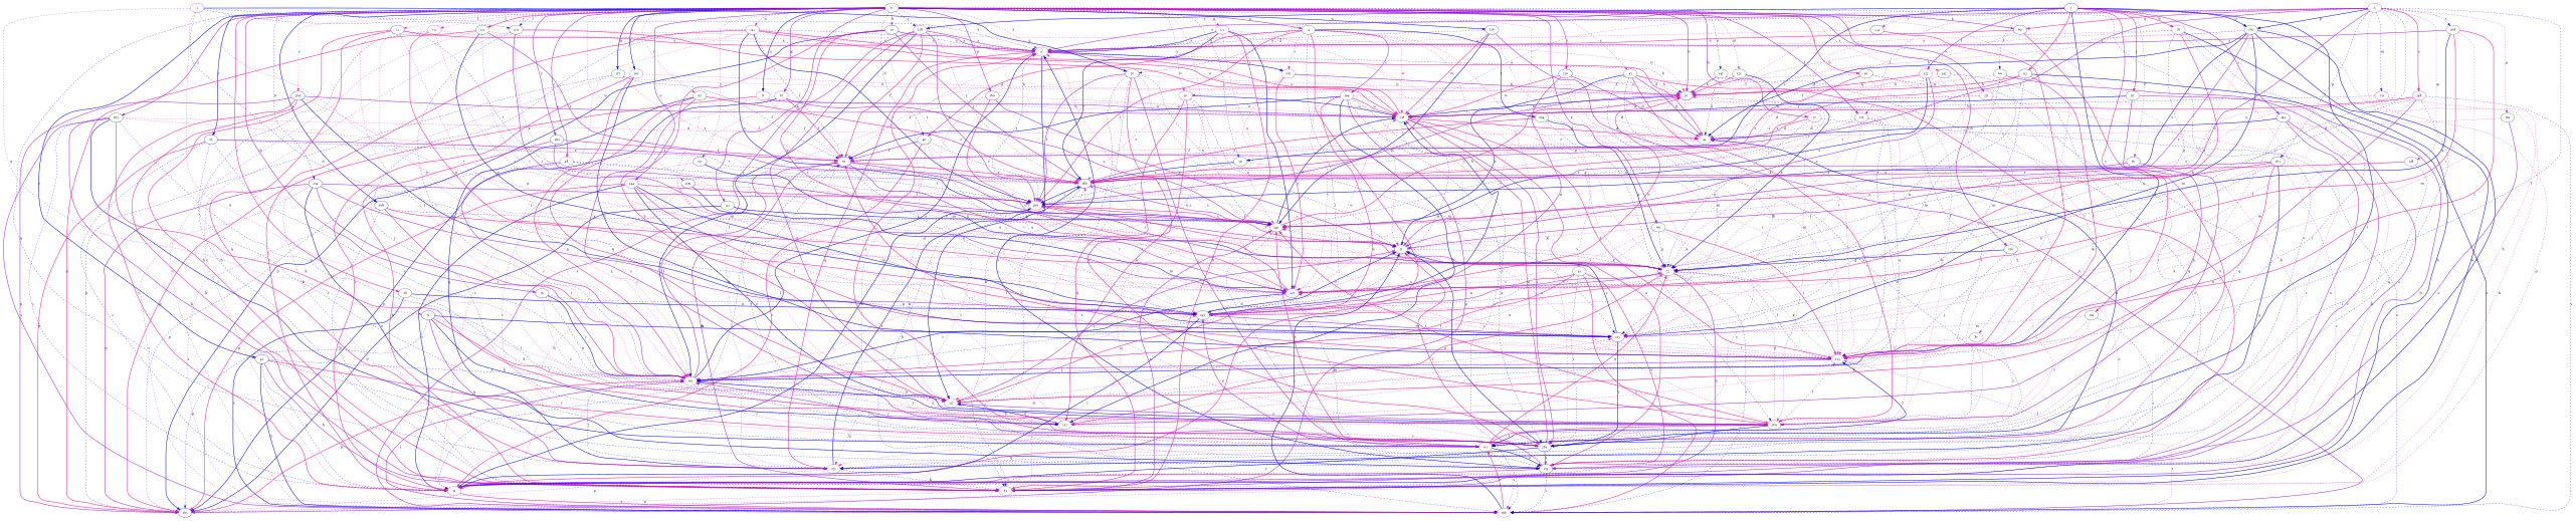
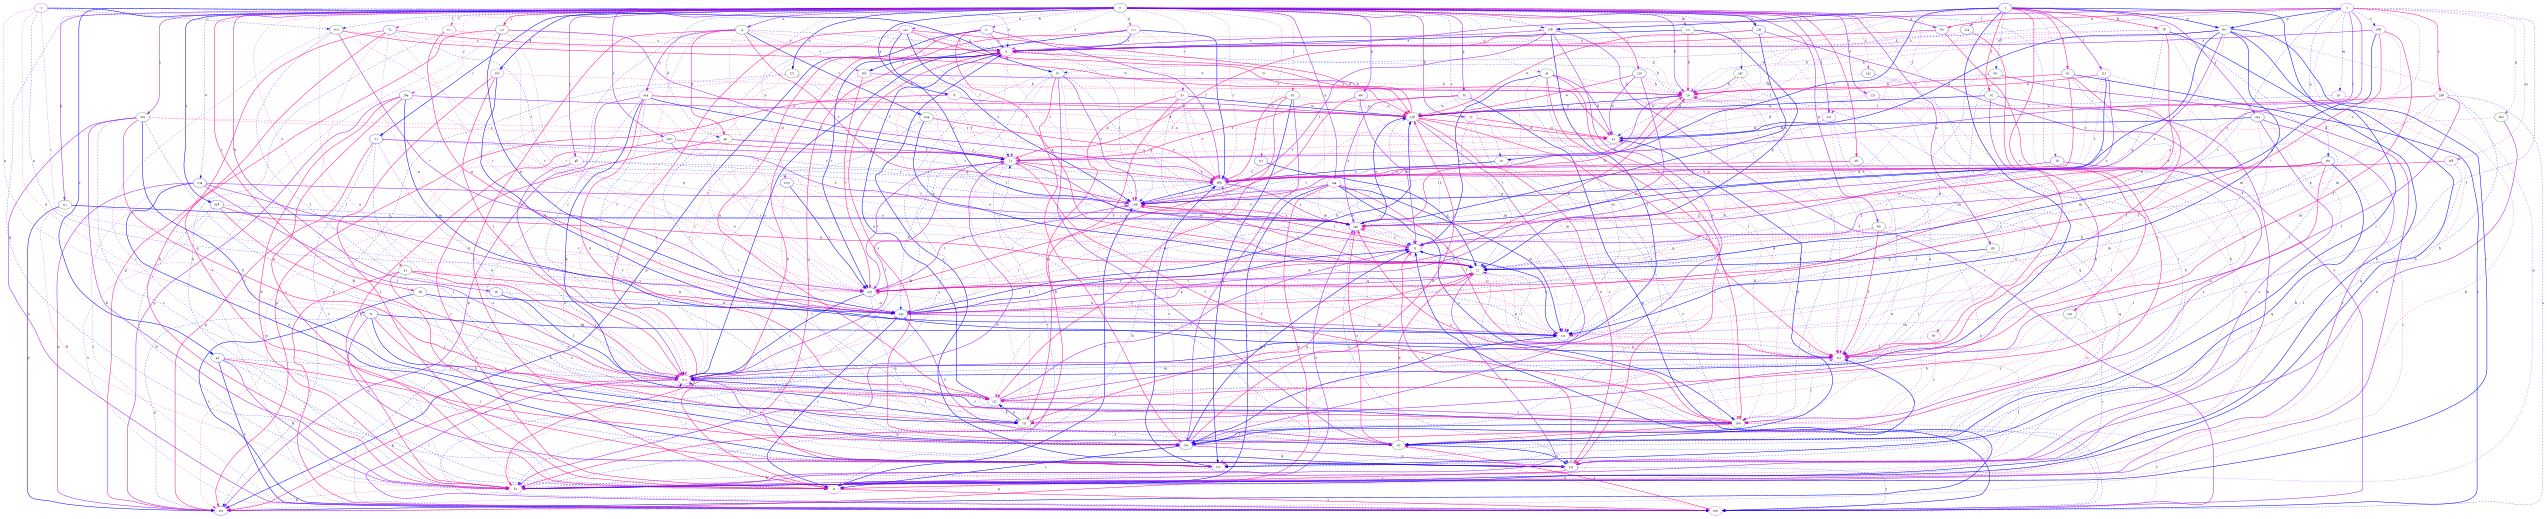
  strict digraph {
    fontname="Playfair Display"
    node [color=blue fontname="Playfair Display"]
    edge [color=deeppink fontname="Playfair Display" style=dashed]
    0 [color=darkgreen]
    4 [color=darkgreen]
    8 [color=purple]
    9 [color=purple]
    10
    20
    23
    28 [color=darkgreen]
    30 [color=purple]
    40 [color=darkgreen]
    42
    43 [color=darkgreen]
    45 [color=darkgreen]
    48 [color=purple]
    50 [color=darkgreen]
    52
    66 [color=darkgreen]
    67 [color=purple]
    69
    76
    77 [color=purple]
    87 [color=purple]
    95 [color=darkgreen]
    96 [color=darkgreen]
    112 [color=darkgreen]
    117 [color=purple]
    121 [color=purple]
    125 [color=darkgreen]
    142 [color=purple]
    144 [color=purple]
    147 [color=darkgreen]
    150 [color=darkgreen]
    155
    160
    172 [color=darkgreen]
    173 [color=purple]
    175 [color=purple]
    177
    186
    190
    198
    201 [color=purple]
    203 [color=darkgreen]
    209
    217 [color=purple]
    220
    231 [color=purple]
    234
    236
    242
    251 [color=darkgreen]
    258 [color=purple]
    263 [color=darkgreen]
    264
    103 [color=purple]
    238 [color=darkgreen]
    227
    31 [color=purple]
    194 [color=purple]
    195 [color=purple]
    204 [color=darkgreen]
    206 [color=purple]
    259
    61
    165
    72 [color=darkgreen]
    123 [color=purple]
    269 [color=darkgreen]
    93 [color=darkgreen]
    143
    113 [color=darkgreen]
    196 [color=purple]
    51
    82 [color=purple]
    133
    41 [color=darkgreen]
    249
    1
    56
    60 [color=darkgreen]
    78 [color=purple]
    92
    97 [color=darkgreen]
    122 [color=purple]
    161 [color=darkgreen]
    192 [color=darkgreen]
    224
    245
    2 [color=purple]
    70 [color=darkgreen]
    128 [color=purple]
    131 [color=purple]
    162 [color=darkgreen]
    163
    248 [color=purple]
    268 [color=purple]
    3 [color=purple]
    71
    0 -> 4 [color=purple label=a style=bold]
    0 -> 8 [color=blue label=a style=bold]
    0 -> 9 [color=purple label=a]
    0 -> 10 [color=purple label=b]
    0 -> 20 [color=purple label=b style=bold]
    0 -> 23 [color=blue label=c style=bold]
    0 -> 28 [label=c style=bold]
    0 -> 30 [color=purple label=c]
    0 -> 40 [color=blue label=d]
    0 -> 42 [color=blue label=e style=bold]
    0 -> 43 [label=e]
    0 -> 45 [color=purple label=e]
    0 -> 48 [color=purple label=e style=bold]
    0 -> 50 [color=blue label=e]
    0 -> 52 [label=f]
    0 -> 66 [color=purple label=g style=bold]
    0 -> 67 [color=purple label=g style=bold]
    0 -> 69 [color=purple label=g style=bold]
    0 -> 76 [color=purple label=h style=bold]
    0 -> 77 [color=purple label=h style=bold]
    0 -> 87 [color=purple label=i]
    0 -> 95 [label=j]
    0 -> 96 [label=j style=bold]
    0 -> 112 [color=purple label=k style=bold]
    0 -> 117 [label=l]
    0 -> 121 [color=purple label=l style=bold]
    0 -> 125 [label=m]
    0 -> 142 [color=purple label=n]
    0 -> 144 [color=purple label=o style=bold]
    0 -> 147 [color=blue label=o]
    0 -> 150 [color=purple label=o style=bold]
    0 -> 155 [color=blue label=o]
    0 -> 160 [color=purple label=p style=bold]
    0 -> 172 [color=blue label=q style=bold]
    0 -> 173 [label=q]
    0 -> 175 [color=blue label=q]
    0 -> 177 [color=purple label=r]
    0 -> 186 [color=purple label=r]
    0 -> 190 [color=purple label=s style=bold]
    0 -> 198 [color=blue label=t style=bold]
    0 -> 201 [color=blue label=t style=bold]
    0 -> 203 [color=blue label=t]
    0 -> 209 [color=purple label=u]
    0 -> 217 [label=u]
    0 -> 220 [label=v style=bold]
    0 -> 231 [color=purple label=w style=bold]
    0 -> 234 [color=blue label=w]
    0 -> 236 [color=blue label=w style=bold]
    0 -> 242 [label=x]
    0 -> 251 [label=y style=bold]
    0 -> 258 [color=blue label=y]
    0 -> 263 [color=purple label=z style=bold]
    0 -> 264 [label=z]
    4 -> 9 [color=blue label=a]
    4 -> 40 [label=d style=bold]
    4 -> 103 [color=blue label=j]
    4 -> 238 [label=w]
    4 -> 227 [label=v]
    4 -> 31 [label=c style=bold]
    4 -> 194 [color=purple label=s style=bold]
    4 -> 195 [color=purple label=s]
    4 -> 204 [color=blue label=t style=bold]
    4 -> 206 [label=t style=bold]
    4 -> 259 [label=y]
    8 -> 238 [color=purple label=w style=bold]
    8 -> 61 [label=f]
    8 -> 165 [label=p style=bold]
    9 -> 20 [color=blue label=b]
    9 -> 175 [label=q style=bold]
    9 -> 217 [color=blue label=u style=bold]
    9 -> 195 [color=blue label=s style=bold]
    9 -> 206 [color=blue label=t]
    10 -> 9 [color=purple label=a style=bold]
    10 -> 20 [label=b]
    10 -> 186 [color=purple label=r style=bold]
    10 -> 217 [label=u style=bold]
    10 -> 206 [label=t]
    10 -> 165 [color=blue label=p style=bold]
    10 -> 72 [label=g style=bold]
    20 -> 238 [color=blue label=w style=bold]
    20 -> 123 [label=l]
    20 -> 269 [color=blue label=z]
    23 -> 186 [color=blue label=r]
    23 -> 217 [color=blue label=u]
    23 -> 31 [color=blue label=c]
    23 -> 61 [color=purple label=f style=bold]
    23 -> 165 [label=p style=bold]
    23 -> 93 [color=blue label=i]
    28 -> 143 [color=blue label=n style=bold]
    28 -> 113 [color=blue label=k]
    28 -> 196 [color=blue label=s style=bold]
    30 -> 186 [label=r]
    30 -> 238 [color=blue label=w style=bold]
    30 -> 113 [label=k style=bold]
    30 -> 51 [color=blue label=e]
    30 -> 82 [label=h style=bold]
    30 -> 133 [color=blue label=m]
    40 -> 155 [color=purple label=o]
    40 -> 186 [color=blue label=r]
    40 -> 227 [color=purple label=v]
    40 -> 31 [label=c style=bold]
    40 -> 61 [color=purple label=f style=bold]
    40 -> 143 [label=n]
    42 -> 155 [color=blue label=o]
    42 -> 103 [color=blue label=j]
    42 -> 31 [color=blue label=c]
    42 -> 259 [label=y style=bold]
    42 -> 196 [color=blue label=s style=bold]
    42 -> 82 [color=purple label=h style=bold]
    43 -> 155 [label=o style=bold]
    43 -> 103 [label=j style=bold]
    43 -> 227 [label=v]
    43 -> 259 [color=blue label=y]
    43 -> 143 [label=n style=bold]
    43 -> 196 [label=s style=bold]
    45 -> 20 [label=b]
    45 -> 155 [label=o style=bold]
    45 -> 227 [label=v]
    45 -> 259 [color=blue label=y]
    45 -> 123 [color=purple label=l]
    45 -> 269 [label=z style=bold]
    45 -> 51 [color=blue label=e style=bold]
    45 -> 133 [color=blue label=m]
    45 -> 41 [color=purple label=d style=bold]
    48 -> 186 [color=blue label=r]
    48 -> 103 [color=purple label=j style=bold]
    48 -> 206 [color=blue label=t]
-   48 -> 165 [color=blue label=p]
+   48 -> 165 [label=p]
    50 -> 186 [color=blue label=r style=bold]
    50 -> 206 [color=blue label=t]
    50 -> 269 [label=z]
    52 -> 9 [label=a style=bold]
    52 -> 175 [label=q style=bold]
    52 -> 103 [label=j]
    52 -> 227 [color=purple label=v]
    52 -> 206 [color=blue label=t]
    52 -> 143 [label=n]
    52 -> 82 [label=h style=bold]
    66 -> 217 [color=purple label=u]
    66 -> 227 [label=v]
    66 -> 259 [color=purple label=y]
    66 -> 72 [color=blue label=g]
    66 -> 123 [label=l style=bold]
    66 -> 51 [color=purple label=e]
    67 -> 238 [color=purple label=w]
    67 -> 31 [label=c]
    67 -> 61 [label=f style=bold]
    67 -> 165 [color=blue label=p style=bold]
    67 -> 123 [label=l]
    67 -> 249 [color=purple label=x style=bold]
    69 -> 9 [label=a style=bold]
    69 -> 259 [label=y style=bold]
    69 -> 61 [color=purple label=f]
    69 -> 82 [label=h]
    76 -> 217 [color=blue label=u]
    76 -> 103 [color=blue label=j style=bold]
    76 -> 269 [label=z]
    76 -> 143 [color=blue label=n]
    77 -> 72 [color=blue label=g]
    77 -> 196 [color=blue label=s]
    77 -> 133 [label=m]
    77 -> 41 [label=d style=bold]
    87 -> 123 [color=purple label=l]
    87 -> 269 [label=z]
    95 -> 175 [color=blue label=q style=bold]
    95 -> 186 [label=r style=bold]
    95 -> 217 [label=u style=bold]
    95 -> 238 [color=purple label=w]
    95 -> 259 [color=purple label=y style=bold]
    95 -> 61 [label=f]
    95 -> 133 [label=m]
    96 -> 175 [color=blue label=q]
    96 -> 186 [label=r style=bold]
-   96 -> 30 [color=purple label=t]
+   96 -> 206 [color=purple label=t]
    96 -> 72 [label=g]
    96 -> 123 [color=purple label=l]
    96 -> 93 [label=i]
    112 -> 227 [label=v]
    112 -> 165 [color=blue label=p style=bold]
    112 -> 82 [label=h]
    112 -> 249 [color=blue label=x style=bold]
    117 -> 9 [label=a]
    117 -> 227 [label=v]
    117 -> 143 [label=n style=bold]
    117 -> 82 [color=blue label=h]
    121 -> 217 [color=blue label=u]
    121 -> 227 [label=v]
    121 -> 123 [color=blue label=l]
    121 -> 41 [color=purple label=d]
    121 -> 249 [color=blue label=x]
+   125 -> 9 [color=blue label=a style=bold]
    125 -> 20 [label=b style=bold]
    125 -> 72 [color=blue label=g style=bold]
    142 -> 9 [color=blue label=a]
    142 -> 103 [label=j]
    142 -> 238 [label=w style=bold]
    142 -> 31 [label=c style=bold]
    142 -> 206 [color=blue label=t style=bold]
    142 -> 259 [color=blue label=y]
    142 -> 61 [color=blue label=f]
    142 -> 41 [label=d style=bold]
    142 -> 249 [color=blue label=x style=bold]
    144 -> 31 [color=blue label=c style=bold]
    144 -> 206 [label=t style=bold]
    144 -> 165 [label=p style=bold]
    144 -> 123 [label=l style=bold]
    144 -> 269 [color=blue label=z style=bold]
    144 -> 133 [color=blue label=m style=bold]
    147 -> 20 [color=purple label=b style=bold]
    147 -> 175 [color=blue label=q]
    147 -> 72 [color=purple label=g]
    147 -> 41 [color=blue label=d]
    150 -> 155 [label=o]
    150 -> 103 [color=blue label=j]
    150 -> 72 [color=blue label=g style=bold]
    155 -> 9 [color=blue label=a style=bold]
    155 -> 31 [label=c style=bold]
    155 -> 123 [color=purple label=l]
    155 -> 196 [color=blue label=s]
    155 -> 51 [label=e style=bold]
    160 -> 175 [color=purple label=q]
    160 -> 238 [label=w]
    160 -> 227 [label=v style=bold]
    160 -> 51 [color=purple label=e style=bold]
    160 -> 133 [label=m]
    172 -> 20 [label=b]
    172 -> 186 [label=r]
    172 -> 61 [color=blue label=f]
    172 -> 165 [color=blue label=p]
    172 -> 82 [color=purple label=h]
    173 -> 9 [color=blue label=a style=bold]
    173 -> 186 [color=blue label=r style=bold]
    173 -> 227 [color=blue label=v style=bold]
    173 -> 72 [label=g]
    173 -> 82 [label=h style=bold]
    173 -> 249 [label=x]
    175 -> 186 [color=blue label=r style=bold]
    175 -> 103 [color=blue label=j]
    175 -> 165 [color=purple label=p]
    175 -> 82 [color=blue label=h]
    177 -> 186 [color=purple label=r]
    177 -> 103 [label=j]
    177 -> 72 [color=blue label=g style=bold]
    186 -> 206 [color=blue label=t style=bold]
    186 -> 93 [color=purple label=i]
    186 -> 51 [color=purple label=e]
    186 -> 82 [color=blue label=h]
    186 -> 249 [color=purple label=x style=bold]
    190 -> 61 [label=f style=bold]
    190 -> 82 [label=h style=bold]
    190 -> 249 [color=purple label=x style=bold]
    198 -> 103 [label=j style=bold]
    198 -> 72 [label=g style=bold]
    198 -> 196 [color=purple label=s]
    198 -> 82 [color=blue label=h]
    198 -> 249 [color=blue label=x]
    201 -> 20 [label=b]
    201 -> 103 [label=j style=bold]
    201 -> 31 [label=c style=bold]
    201 -> 123 [color=blue label=l style=bold]
    203 -> 9 [label=a]
    203 -> 103 [color=blue label=j]
    203 -> 238 [label=w style=bold]
    203 -> 227 [color=purple label=v style=bold]
    203 -> 31 [color=purple label=c]
    203 -> 249 [color=purple label=x]
    209 -> 103 [label=j]
    209 -> 227 [color=blue label=v style=bold]
    209 -> 206 [color=purple label=t]
    209 -> 93 [label=i]
    209 -> 51 [label=e]
    217 -> 175 [color=purple label=q]
    217 -> 269 [color=purple label=z style=bold]
    217 -> 113 [color=purple label=k]
    217 -> 51 [color=purple label=e style=bold]
    217 -> 133 [color=purple label=m]
    220 -> 20 [color=purple label=b]
    220 -> 238 [label=w style=bold]
    220 -> 123 [color=purple label=l]
    220 -> 143 [color=purple label=n style=bold]
    220 -> 113 [label=k]
    220 -> 41 [color=purple label=d style=bold]
    231 -> 238 [color=purple label=w]
    231 -> 31 [label=c]
    231 -> 269 [color=purple label=z]
    231 -> 93 [color=purple label=i]
    231 -> 41 [color=purple label=d]
    234 -> 155 [color=blue label=o style=bold]
    234 -> 103 [color=purple label=j style=bold]
    234 -> 206 [color=purple label=t style=bold]
    234 -> 165 [color=purple label=p style=bold]
    234 -> 143 [color=purple label=n style=bold]
    234 -> 196 [color=purple label=s]
    236 -> 9 [color=blue label=a]
    236 -> 238 [label=w style=bold]
    236 -> 269 [color=purple label=z]
    236 -> 196 [color=purple label=s style=bold]
    236 -> 249 [color=blue label=x style=bold]
    242 -> 20 [label=b]
    242 -> 72 [color=purple label=g]
    242 -> 93 [color=blue label=i]
    251 -> 9 [color=purple label=a]
    251 -> 186 [color=purple label=r style=bold]
    251 -> 227 [color=purple label=v]
    251 -> 165 [label=p style=bold]
    251 -> 143 [color=blue label=n style=bold]
    251 -> 196 [color=purple label=s]
    258 -> 9 [color=purple label=a style=bold]
    258 -> 217 [color=purple label=u style=bold]
    258 -> 103 [color=blue label=j style=bold]
    258 -> 206 [color=purple label=t style=bold]
    258 -> 61 [label=f style=bold]
    258 -> 196 [color=purple label=s style=bold]
    263 -> 186 [label=r]
    263 -> 217 [color=blue label=u]
    263 -> 31 [color=blue label=c]
    263 -> 93 [color=blue label=i style=bold]
    263 -> 113 [label=k style=bold]
    263 -> 196 [color=purple label=s style=bold]
    263 -> 82 [color=purple label=h style=bold]
    263 -> 41 [label=d]
    264 -> 238 [color=purple label=w style=bold]
    264 -> 31 [label=c style=bold]
    264 -> 165 [color=purple label=p style=bold]
    264 -> 72 [color=purple label=g]
    264 -> 82 [label=h style=bold]
    264 -> 133 [color=blue label=m style=bold]
    103 -> 9 [color=blue label=a style=bold]
    103 -> 217 [color=purple label=u]
    103 -> 259 [color=purple label=y style=bold]
    103 -> 61 [color=purple label=f style=bold]
    103 -> 165 [label=p style=bold]
    103 -> 269 [color=blue label=z style=bold]
    103 -> 93 [color=purple label=i]
    238 -> 9 [label=a style=bold]
    238 -> 155 [label=o style=bold]
    238 -> 259 [color=purple label=y style=bold]
    238 -> 123 [label=l style=bold]
    238 -> 143 [color=blue label=n]
    238 -> 51 [color=purple label=e]
    238 -> 41 [label=d style=bold]
    227 -> 20 [label=b style=bold]
    227 -> 103 [color=blue label=j style=bold]
    227 -> 238 [color=purple label=w]
    227 -> 206 [color=purple label=t style=bold]
    227 -> 93 [color=blue label=i]
    227 -> 143 [color=purple label=n]
    31 -> 206 [color=blue label=t style=bold]
    31 -> 196 [label=s style=bold]
    194 -> 217 [label=u style=bold]
    194 -> 238 [label=w style=bold]
    194 -> 227 [color=purple label=v]
    194 -> 259 [color=blue label=y]
    194 -> 61 [color=blue label=f style=bold]
    194 -> 165 [color=purple label=p style=bold]
    194 -> 113 [color=blue label=k style=bold]
    194 -> 196 [color=blue label=s]
    194 -> 41 [label=d]
    195 -> 20 [color=purple label=b style=bold]
    195 -> 103 [label=j]
    195 -> 227 [label=v style=bold]
    195 -> 72 [color=purple label=g]
    204 -> 186 [label=r style=bold]
    204 -> 72 [color=blue label=g style=bold]
    204 -> 269 [color=blue label=z]
    204 -> 41 [color=purple label=d]
    206 -> 20 [color=purple label=b style=bold]
    206 -> 217 [color=purple label=u]
    206 -> 133 [label=m]
    206 -> 249 [label=x style=bold]
    259 -> 9 [label=a style=bold]
    259 -> 155 [color=purple label=o style=bold]
    259 -> 186 [color=purple label=r]
    259 -> 103 [color=blue label=j]
    259 -> 238 [label=w style=bold]
    259 -> 31 [color=blue label=c style=bold]
    259 -> 51 [color=blue label=e style=bold]
    259 -> 41 [color=blue label=d style=bold]
    61 -> 186 [label=r style=bold]
    61 -> 227 [color=purple label=v style=bold]
    61 -> 31 [color=blue label=c]
    61 -> 72 [color=purple label=g]
    61 -> 143 [color=blue label=n]
    61 -> 51 [color=purple label=e style=bold]
    61 -> 82 [color=purple label=h style=bold]
    72 -> 227 [color=purple label=v style=bold]
    72 -> 206 [label=t style=bold]
    72 -> 123 [color=blue label=l]
    72 -> 196 [color=blue label=s]
    72 -> 82 [color=purple label=h style=bold]
    72 -> 249 [label=x]
    123 -> 9 [label=a]
    123 -> 103 [color=purple label=j style=bold]
    123 -> 227 [label=v]
    123 -> 72 [color=purple label=g]
    269 -> 20 [label=b]
    269 -> 259 [color=blue label=y style=bold]
    269 -> 61 [label=f style=bold]
    269 -> 72 [color=purple label=g]
    269 -> 123 [color=purple label=l]
    269 -> 93 [label=i style=bold]
    269 -> 196 [color=purple label=s]
    269 -> 41 [color=purple label=d]
    269 -> 249 [label=x style=bold]
    93 -> 155 [color=blue label=o style=bold]
    93 -> 175 [label=q]
    93 -> 61 [color=blue label=f]
    93 -> 72 [label=g style=bold]
    93 -> 123 [color=blue label=l style=bold]
    93 -> 143 [color=purple label=n style=bold]
    93 -> 196 [label=s]
    93 -> 249 [label=x style=bold]
    143 -> 186 [color=purple label=r]
    143 -> 238 [color=blue label=w style=bold]
    143 -> 31 [color=blue label=c style=bold]
    143 -> 72 [color=purple label=g style=bold]
    143 -> 51 [color=blue label=e style=bold]
    143 -> 133 [color=purple label=m style=bold]
    113 -> 9 [label=a]
    113 -> 217 [color=blue label=u style=bold]
    113 -> 103 [color=purple label=j]
    113 -> 259 [color=purple label=y]
    113 -> 61 [label=f]
    113 -> 72 [label=g style=bold]
    196 -> 103 [color=purple label=j style=bold]
    196 -> 93 [label=i style=bold]
    196 -> 51 [color=blue label=e style=bold]
    51 -> 206 [label=t style=bold]
    51 -> 72 [color=blue label=g]
    82 -> 165 [label=p]
    82 -> 143 [label=n]
    82 -> 249 [color=purple label=x style=bold]
    133 -> 20 [color=purple label=b]
    133 -> 259 [color=blue label=y style=bold]
    133 -> 123 [label=l]
    133 -> 51 [color=blue label=e style=bold]
    133 -> 249 [label=x]
    41 -> 61 [label=f]
    249 -> 20 [label=b style=bold]
    249 -> 155 [color=blue label=o]
    249 -> 175 [label=q]
    249 -> 238 [color=blue label=w style=bold]
    249 -> 51 [color=blue label=e]
    1 -> 50 [color=blue label=e style=bold]
    1 -> 121 [color=purple label=l]
    1 -> 258 [color=blue label=y style=bold]
    1 -> 103 [color=blue label=j style=bold]
    1 -> 238 [color=purple label=w]
    1 -> 61 [label=f]
    1 -> 93 [color=blue label=i style=bold]
    1 -> 56 [color=purple label=f]
    1 -> 60 [color=blue label=f]
    1 -> 78 [label=h style=bold]
    1 -> 92 [label=i style=bold]
    1 -> 97 [label=j style=bold]
    1 -> 122 [color=purple label=l style=bold]
    1 -> 161 [color=blue label=p style=bold]
    1 -> 192 [label=s style=bold]
    1 -> 224 [color=purple label=v]
    1 -> 245 [color=purple label=x style=bold]
    56 -> 186 [color=purple label=r style=bold]
    56 -> 269 [color=purple label=z style=bold]
    60 -> 20 [color=purple label=b]
    60 -> 31 [color=purple label=c style=bold]
    60 -> 143 [color=blue label=n]
    60 -> 133 [color=blue label=m]
    78 -> 9 [color=purple label=a]
    78 -> 20 [color=purple label=b]
    78 -> 72 [color=blue label=g]
    78 -> 123 [color=purple label=l]
    78 -> 93 [color=blue label=i]
    78 -> 143 [label=n style=bold]
    78 -> 82 [color=blue label=h style=bold]
    92 -> 20 [label=b style=bold]
    92 -> 186 [label=r style=bold]
    92 -> 123 [label=l style=bold]
    92 -> 196 [color=blue label=s style=bold]
    92 -> 133 [color=blue label=m]
    97 -> 238 [color=blue label=w style=bold]
    97 -> 113 [color=purple label=k style=bold]
    97 -> 82 [color=purple label=h style=bold]
    122 -> 20 [label=b style=bold]
    122 -> 186 [label=r]
    122 -> 206 [color=purple label=t]
    122 -> 123 [color=purple label=l]
    122 -> 51 [color=purple label=e style=bold]
    122 -> 249 [color=blue label=x style=bold]
    161 -> 9 [label=a]
    161 -> 20 [color=purple label=b]
    161 -> 31 [color=blue label=c style=bold]
    161 -> 206 [color=blue label=t style=bold]
    161 -> 165 [color=purple label=p]
    161 -> 72 [label=g]
    161 -> 51 [color=purple label=e style=bold]
    161 -> 82 [color=blue label=h style=bold]
    161 -> 133 [color=blue label=m style=bold]
    161 -> 41 [color=blue label=d style=bold]
    192 -> 31 [color=blue label=c]
    192 -> 269 [label=z]
    192 -> 113 [label=k]
    192 -> 133 [color=purple label=m]
    224 -> 9 [label=a]
    224 -> 186 [label=r]
    224 -> 123 [label=l style=bold]
    245 -> 155 [color=purple label=o style=bold]
    245 -> 31 [color=purple label=c style=bold]
    245 -> 113 [color=purple label=k]
    245 -> 82 [color=purple label=h]
    245 -> 41 [color=blue label=d style=bold]
    2 -> 9 [color=purple label=a style=bold]
    2 -> 69 [label=g style=bold]
    2 -> 227 [color=blue label=v]
    2 -> 61 [color=purple label=f style=bold]
    2 -> 123 [color=blue label=l]
    2 -> 51 [color=purple label=e style=bold]
    2 -> 82 [label=h]
    2 -> 249 [color=purple label=x]
    2 -> 161 [color=blue label=p style=bold]
    2 -> 70 [color=blue label=g]
    2 -> 128 [color=purple label=m]
    2 -> 131 [color=blue label=m]
    2 -> 162 [color=purple label=p]
    2 -> 163 [color=blue label=p]
    2 -> 248 [label=x style=bold]
    2 -> 268 [color=blue label=z]
    70 -> 20 [label=b]
    70 -> 206 [color=purple label=t style=bold]
    70 -> 259 [label=y style=bold]
    70 -> 61 [color=purple label=f]
    70 -> 123 [color=purple label=l]
    70 -> 93 [color=purple label=i style=bold]
    70 -> 196 [color=blue label=s]
    70 -> 82 [color=blue label=h]
    70 -> 249 [color=blue label=x]
    128 -> 186 [label=r style=bold]
    128 -> 93 [color=blue label=i]
    131 -> 238 [color=blue label=w]
    131 -> 82 [label=h]
    162 -> 155 [color=purple label=o style=bold]
    162 -> 41 [label=d]
    163 -> 175 [color=blue label=q style=bold]
    163 -> 186 [color=purple label=r style=bold]
    163 -> 217 [label=u style=bold]
    163 -> 31 [color=purple label=c]
    163 -> 143 [color=purple label=n]
    163 -> 133 [color=blue label=m]
    163 -> 249 [label=x style=bold]
    248 -> 175 [color=blue label=q]
    248 -> 238 [label=w style=bold]
    248 -> 72 [color=blue label=g]
    248 -> 123 [color=purple label=l style=bold]
    248 -> 196 [color=blue label=s]
    248 -> 133 [color=purple label=m]
    248 -> 249 [label=x]
    268 -> 9 [color=purple label=a style=bold]
    268 -> 227 [label=v style=bold]
    268 -> 72 [color=blue label=g style=bold]
    268 -> 123 [label=l style=bold]
    268 -> 133 [label=m]
    3 -> 9 [color=blue label=a]
    3 -> 203 [color=blue label=t]
    3 -> 217 [label=u]
    3 -> 227 [color=purple label=v]
    3 -> 143 [color=blue label=n]
    3 -> 70 [color=blue label=g style=bold]
    3 -> 71 [color=purple label=g]
    71 -> 175 [color=purple label=q style=bold]
    71 -> 103 [color=purple label=j]
    71 -> 165 [color=blue label=p]
    71 -> 269 [label=z style=bold]
    71 -> 113 [color=blue label=k style=bold]
    71 -> 133 [color=blue label=m style=bold]
  }
